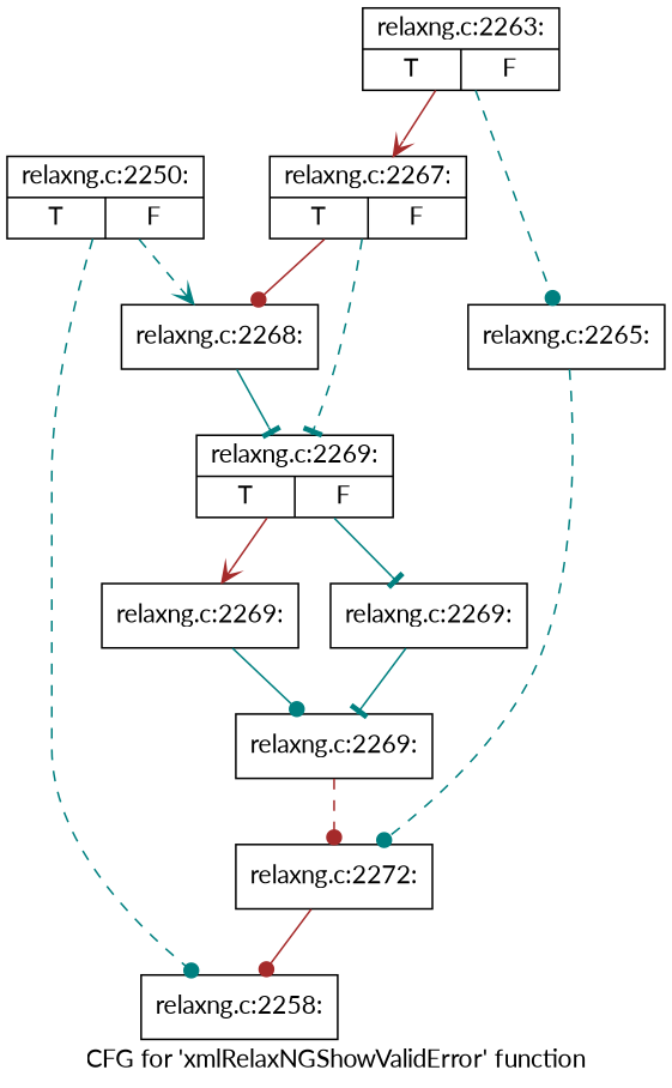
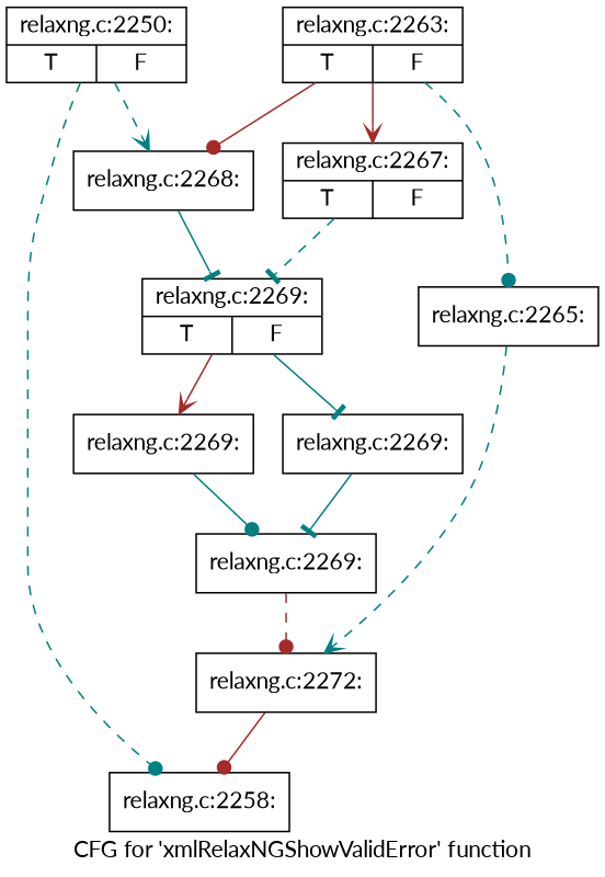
  digraph {
    fontname=Lato
    label="CFG for 'xmlRelaxNGShowValidError' function"
    node [fontname=Lato shape=record]
    edge [arrowhead=dot color=teal fontname=Lato style=solid]
    n1 [label="{relaxng.c:2250:|{<s0>T|<s1>F}}"]
    n2 [label="{relaxng.c:2258:}"]
    n3 [label="{relaxng.c:2268:}"]
    n4 [label="{relaxng.c:2263:|{<s0>T|<s1>F}}"]
    n5 [label="{relaxng.c:2265:}"]
    n6 [label="{relaxng.c:2267:|{<s0>T|<s1>F}}"]
    n7 [label="{relaxng.c:2272:}"]
    n8 [label="{relaxng.c:2269:|{<s0>T|<s1>F}}"]
    n9 [label="{relaxng.c:2269:}"]
    n10 [label="{relaxng.c:2269:}"]
    n11 [label="{relaxng.c:2269:}"]
    n1 -> n2 [style=dashed]
    n1 -> n3 [arrowhead=vee style=dashed]
    n3 -> n8 [arrowhead=tee]
    n4 -> n5 [style=dashed]
    n4 -> n6 [arrowhead=vee color=brown]
-   n5 -> n7 [style=dashed]
-   n6 -> n3 [color=brown]
+   n5 -> n7 [arrowhead=vee style=dashed]
+   n4 -> n3 [color=brown]
    n6 -> n8 [arrowhead=tee style=dashed]
    n7 -> n2 [color=brown]
    n8 -> n9 [arrowhead=vee color=brown]
    n8 -> n10 [arrowhead=tee]
    n9 -> n11
    n10 -> n11 [arrowhead=tee]
    n11 -> n7 [color=brown style=dashed]
  }
